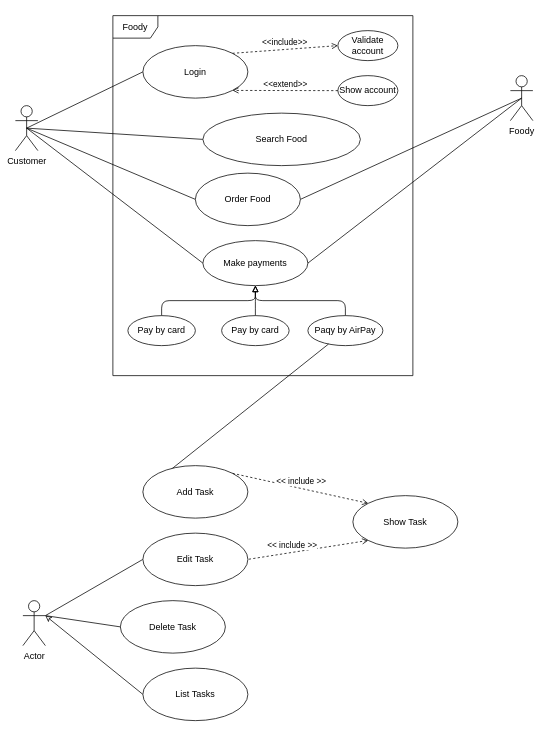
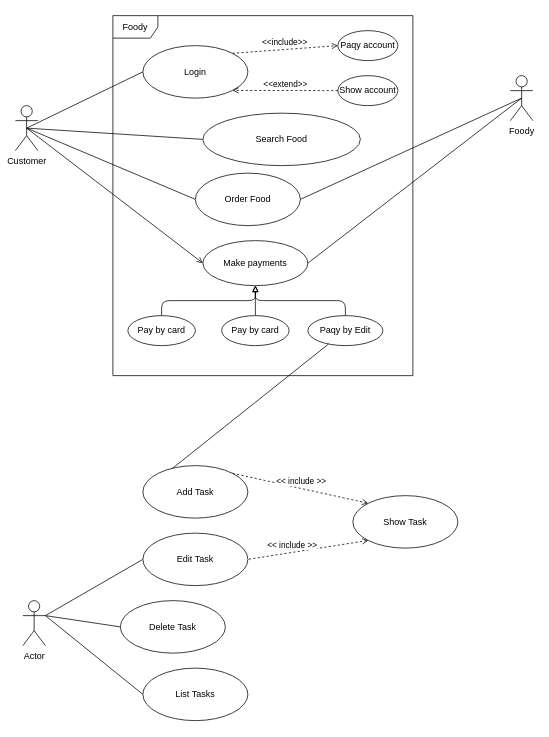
  <mxCell id="0" />
  <mxCell id="1" parent="0" />
  <mxCell id="2" value="Foody" style="shape=umlFrame;whiteSpace=wrap;html=1;" parent="1" vertex="1"><mxGeometry x="150" y="20" width="400" height="480" as="geometry" /></mxCell>
  <mxCell id="3" style="edgeStyle=none;html=1;exitX=0.5;exitY=0.5;exitDx=0;exitDy=0;exitPerimeter=0;entryX=0;entryY=0.5;entryDx=0;entryDy=0;endArrow=none;endFill=0;" parent="1" source="7" target="11" edge="1"><mxGeometry relative="1" as="geometry" /></mxCell>
  <mxCell id="4" style="edgeStyle=none;html=1;exitX=0.5;exitY=0.5;exitDx=0;exitDy=0;exitPerimeter=0;entryX=0;entryY=0.5;entryDx=0;entryDy=0;endArrow=none;endFill=0;" parent="1" source="7" target="12" edge="1"><mxGeometry relative="1" as="geometry" /></mxCell>
  <mxCell id="5" style="edgeStyle=none;html=1;exitX=0.5;exitY=0.5;exitDx=0;exitDy=0;exitPerimeter=0;entryX=0;entryY=0.5;entryDx=0;entryDy=0;endArrow=none;endFill=0;" parent="1" source="7" target="13" edge="1"><mxGeometry relative="1" as="geometry" /></mxCell>
- <mxCell id="6" style="edgeStyle=none;html=1;entryX=0;entryY=0.5;entryDx=0;entryDy=0;endArrow=none;endFill=0;exitX=0.5;exitY=0.5;exitDx=0;exitDy=0;exitPerimeter=0;" parent="1" source="7" target="14" edge="1"><mxGeometry relative="1" as="geometry"><mxPoint x="60" y="200" as="sourcePoint" /></mxGeometry></mxCell>
+ <mxCell id="6" style="edgeStyle=none;html=1;entryX=0;entryY=0.5;entryDx=0;entryDy=0;endArrow=open;endFill=0;exitX=0.5;exitY=0.5;exitDx=0;exitDy=0;exitPerimeter=0;" parent="1" source="7" target="14" edge="1"><mxGeometry relative="1" as="geometry"><mxPoint x="60" y="200" as="sourcePoint" /></mxGeometry></mxCell>
  <mxCell id="7" value="Customer" style="shape=umlActor;verticalLabelPosition=bottom;verticalAlign=top;html=1;" parent="1" vertex="1"><mxGeometry x="20" y="140" width="30" height="60" as="geometry" /></mxCell>
  <mxCell id="8" style="edgeStyle=none;html=1;exitX=0.5;exitY=0.5;exitDx=0;exitDy=0;exitPerimeter=0;entryX=1;entryY=0.5;entryDx=0;entryDy=0;endArrow=none;endFill=0;" parent="1" source="10" target="13" edge="1"><mxGeometry relative="1" as="geometry" /></mxCell>
  <mxCell id="9" style="edgeStyle=none;html=1;exitX=0.5;exitY=0.5;exitDx=0;exitDy=0;exitPerimeter=0;entryX=1;entryY=0.5;entryDx=0;entryDy=0;endArrow=none;endFill=0;" parent="1" source="10" target="14" edge="1"><mxGeometry relative="1" as="geometry" /></mxCell>
  <mxCell id="10" value="Foody" style="shape=umlActor;verticalLabelPosition=bottom;verticalAlign=top;html=1;" parent="1" vertex="1"><mxGeometry x="680" y="100" width="30" height="60" as="geometry" /></mxCell>
  <mxCell id="11" value="Login&lt;span style=&quot;color: rgba(0, 0, 0, 0); font-family: monospace; font-size: 0px; text-align: start;&quot;&gt;%3CmxGraphModel%3E%3Croot%3E%3CmxCell%20id%3D%220%22%2F%3E%3CmxCell%20id%3D%221%22%20parent%3D%220%22%2F%3E%3CmxCell%20id%3D%222%22%20value%3D%22Customer%22%20style%3D%22shape%3DumlActor%3BverticalLabelPosition%3Dbottom%3BverticalAlign%3Dtop%3Bhtml%3D1%3B%22%20vertex%3D%221%22%20parent%3D%221%22%3E%3CmxGeometry%20x%3D%2290%22%20y%3D%22120%22%20width%3D%2230%22%20height%3D%2260%22%20as%3D%22geometry%22%2F%3E%3C%2FmxCell%3E%3C%2Froot%3E%3C%2FmxGraphModel%3E&lt;/span&gt;" style="ellipse;whiteSpace=wrap;html=1;" parent="1" vertex="1"><mxGeometry x="190" y="60" width="140" height="70" as="geometry" /></mxCell>
  <mxCell id="12" value="Search Food" style="ellipse;whiteSpace=wrap;html=1;" parent="1" vertex="1"><mxGeometry x="270" y="150" width="210" height="70" as="geometry" /></mxCell>
  <mxCell id="13" value="Order Food" style="ellipse;whiteSpace=wrap;html=1;" parent="1" vertex="1"><mxGeometry x="260" y="230" width="140" height="70" as="geometry" /></mxCell>
  <mxCell id="14" value="Make payments" style="ellipse;whiteSpace=wrap;html=1;" parent="1" vertex="1"><mxGeometry x="270" y="320" width="140" height="60" as="geometry" /></mxCell>
- <mxCell id="15" value="Validate account" style="ellipse;whiteSpace=wrap;html=1;" parent="1" vertex="1"><mxGeometry x="450" y="40" width="80" height="40" as="geometry" /></mxCell>
+ <mxCell id="15" value="Paqy account" style="ellipse;whiteSpace=wrap;html=1;" parent="1" vertex="1"><mxGeometry x="450" y="40" width="80" height="40" as="geometry" /></mxCell>
  <mxCell id="16" value="Show account" style="ellipse;whiteSpace=wrap;html=1;" parent="1" vertex="1"><mxGeometry x="450" y="100" width="80" height="40" as="geometry" /></mxCell>
  <mxCell id="17" value="&amp;lt;&amp;lt;include&amp;gt;&amp;gt;" style="html=1;verticalAlign=bottom;labelBackgroundColor=none;endArrow=open;endFill=0;dashed=1;entryX=0;entryY=0.5;entryDx=0;entryDy=0;exitX=1;exitY=0;exitDx=0;exitDy=0;" parent="1" source="11" target="15" edge="1"><mxGeometry width="160" relative="1" as="geometry"><mxPoint x="250" y="250" as="sourcePoint" /><mxPoint x="410" y="250" as="targetPoint" /></mxGeometry></mxCell>
  <mxCell id="18" value="&amp;lt;&amp;lt;extend&amp;gt;&amp;gt;" style="html=1;verticalAlign=bottom;labelBackgroundColor=none;endArrow=open;endFill=0;dashed=1;entryX=1;entryY=1;entryDx=0;entryDy=0;exitX=0;exitY=0.5;exitDx=0;exitDy=0;" parent="1" source="16" target="11" edge="1"><mxGeometry width="160" relative="1" as="geometry"><mxPoint x="250" y="250" as="sourcePoint" /><mxPoint x="410" y="250" as="targetPoint" /></mxGeometry></mxCell>
  <mxCell id="19" style="edgeStyle=elbowEdgeStyle;html=1;exitX=0.5;exitY=0;exitDx=0;exitDy=0;endArrow=block;endFill=0;elbow=vertical;" parent="1" source="20" target="14" edge="1"><mxGeometry relative="1" as="geometry" /></mxCell>
- <mxCell id="20" value="Paqy by AirPay" style="ellipse;whiteSpace=wrap;html=1;" parent="1" vertex="1"><mxGeometry x="410" y="420" width="100" height="40" as="geometry" /></mxCell>
+ <mxCell id="20" value="Paqy by Edit" style="ellipse;whiteSpace=wrap;html=1;" parent="1" vertex="1"><mxGeometry x="410" y="420" width="100" height="40" as="geometry" /></mxCell>
  <mxCell id="21" style="edgeStyle=elbowEdgeStyle;html=1;exitX=0.5;exitY=0;exitDx=0;exitDy=0;entryX=0.5;entryY=1;entryDx=0;entryDy=0;endArrow=block;endFill=0;elbow=vertical;" parent="1" source="22" target="14" edge="1"><mxGeometry relative="1" as="geometry" /></mxCell>
  <mxCell id="22" value="Pay by card" style="ellipse;whiteSpace=wrap;html=1;" parent="1" vertex="1"><mxGeometry x="295" y="420" width="90" height="40" as="geometry" /></mxCell>
  <mxCell id="23" style="edgeStyle=elbowEdgeStyle;html=1;exitX=0.5;exitY=0;exitDx=0;exitDy=0;entryX=0.5;entryY=1;entryDx=0;entryDy=0;endArrow=block;endFill=0;elbow=vertical;" parent="1" source="24" target="14" edge="1"><mxGeometry relative="1" as="geometry" /></mxCell>
  <mxCell id="24" value="Pay by card" style="ellipse;whiteSpace=wrap;html=1;" parent="1" vertex="1"><mxGeometry x="170" y="420" width="90" height="40" as="geometry" /></mxCell>
  <mxCell id="25" value="Actor" style="shape=umlActor;verticalLabelPosition=bottom;verticalAlign=top;html=1;" parent="1" vertex="1"><mxGeometry x="30" y="800" width="30" height="60" as="geometry" /></mxCell>
  <mxCell id="26" style="edgeStyle=none;html=1;exitX=0;exitY=0.5;exitDx=0;exitDy=0;endArrow=none;endFill=0;" parent="1" source="27" target="20" edge="1"><mxGeometry relative="1" as="geometry" /></mxCell>
  <mxCell id="27" value="Add Task" style="ellipse;whiteSpace=wrap;html=1;" parent="1" vertex="1"><mxGeometry x="190" y="620" width="140" height="70" as="geometry" /></mxCell>
  <mxCell id="28" style="edgeStyle=none;html=1;exitX=0;exitY=0.5;exitDx=0;exitDy=0;endArrow=none;endFill=0;" parent="1" source="29" edge="1"><mxGeometry relative="1" as="geometry"><mxPoint x="60" y="820" as="targetPoint" /></mxGeometry></mxCell>
  <mxCell id="29" value="Edit Task" style="ellipse;whiteSpace=wrap;html=1;" parent="1" vertex="1"><mxGeometry x="190" y="710" width="140" height="70" as="geometry" /></mxCell>
  <mxCell id="30" style="edgeStyle=none;html=1;exitX=0;exitY=0.5;exitDx=0;exitDy=0;entryX=1;entryY=0.333;entryDx=0;entryDy=0;entryPerimeter=0;endArrow=none;endFill=0;" parent="1" source="31" target="25" edge="1"><mxGeometry relative="1" as="geometry" /></mxCell>
  <mxCell id="31" value="Delete Task" style="ellipse;whiteSpace=wrap;html=1;" parent="1" vertex="1"><mxGeometry x="160" y="800" width="140" height="70" as="geometry" /></mxCell>
- <mxCell id="32" style="edgeStyle=none;html=1;exitX=0;exitY=0.5;exitDx=0;exitDy=0;entryX=1;entryY=0.333;entryDx=0;entryDy=0;entryPerimeter=0;endArrow=classic;endFill=0;" parent="1" source="33" target="25" edge="1"><mxGeometry relative="1" as="geometry" /></mxCell>
+ <mxCell id="32" style="edgeStyle=none;html=1;exitX=0;exitY=0.5;exitDx=0;exitDy=0;entryX=1;entryY=0.333;entryDx=0;entryDy=0;entryPerimeter=0;endArrow=none;endFill=0;" parent="1" source="33" target="25" edge="1"><mxGeometry relative="1" as="geometry" /></mxCell>
  <mxCell id="33" value="List Tasks" style="ellipse;whiteSpace=wrap;html=1;" parent="1" vertex="1"><mxGeometry x="190" y="890" width="140" height="70" as="geometry" /></mxCell>
  <mxCell id="34" style="edgeStyle=none;html=1;exitX=0;exitY=0;exitDx=0;exitDy=0;entryX=1;entryY=0;entryDx=0;entryDy=0;endArrow=none;endFill=0;dashed=1;startArrow=open;startFill=0;" parent="1" source="38" target="27" edge="1"><mxGeometry relative="1" as="geometry" /></mxCell>
  <mxCell id="35" value="&amp;lt;&amp;lt; include &amp;gt;&amp;gt;" style="edgeLabel;html=1;align=center;verticalAlign=middle;resizable=0;points=[];" parent="34" vertex="1" connectable="0"><mxGeometry x="0.255" y="1" relative="1" as="geometry"><mxPoint x="23" y="-6" as="offset" /></mxGeometry></mxCell>
  <mxCell id="36" style="edgeStyle=none;html=1;exitX=0;exitY=1;exitDx=0;exitDy=0;entryX=1;entryY=0.5;entryDx=0;entryDy=0;dashed=1;startArrow=open;startFill=0;endArrow=none;endFill=0;" parent="1" source="38" target="29" edge="1"><mxGeometry relative="1" as="geometry" /></mxCell>
  <mxCell id="37" value="&amp;lt;&amp;lt; include &amp;gt;&amp;gt;" style="edgeLabel;html=1;align=center;verticalAlign=middle;resizable=0;points=[];" parent="36" vertex="1" connectable="0"><mxGeometry x="0.389" y="5" relative="1" as="geometry"><mxPoint x="9" y="-17" as="offset" /></mxGeometry></mxCell>
  <mxCell id="38" value="Show Task" style="ellipse;whiteSpace=wrap;html=1;" parent="1" vertex="1"><mxGeometry x="470" y="660" width="140" height="70" as="geometry" /></mxCell>
